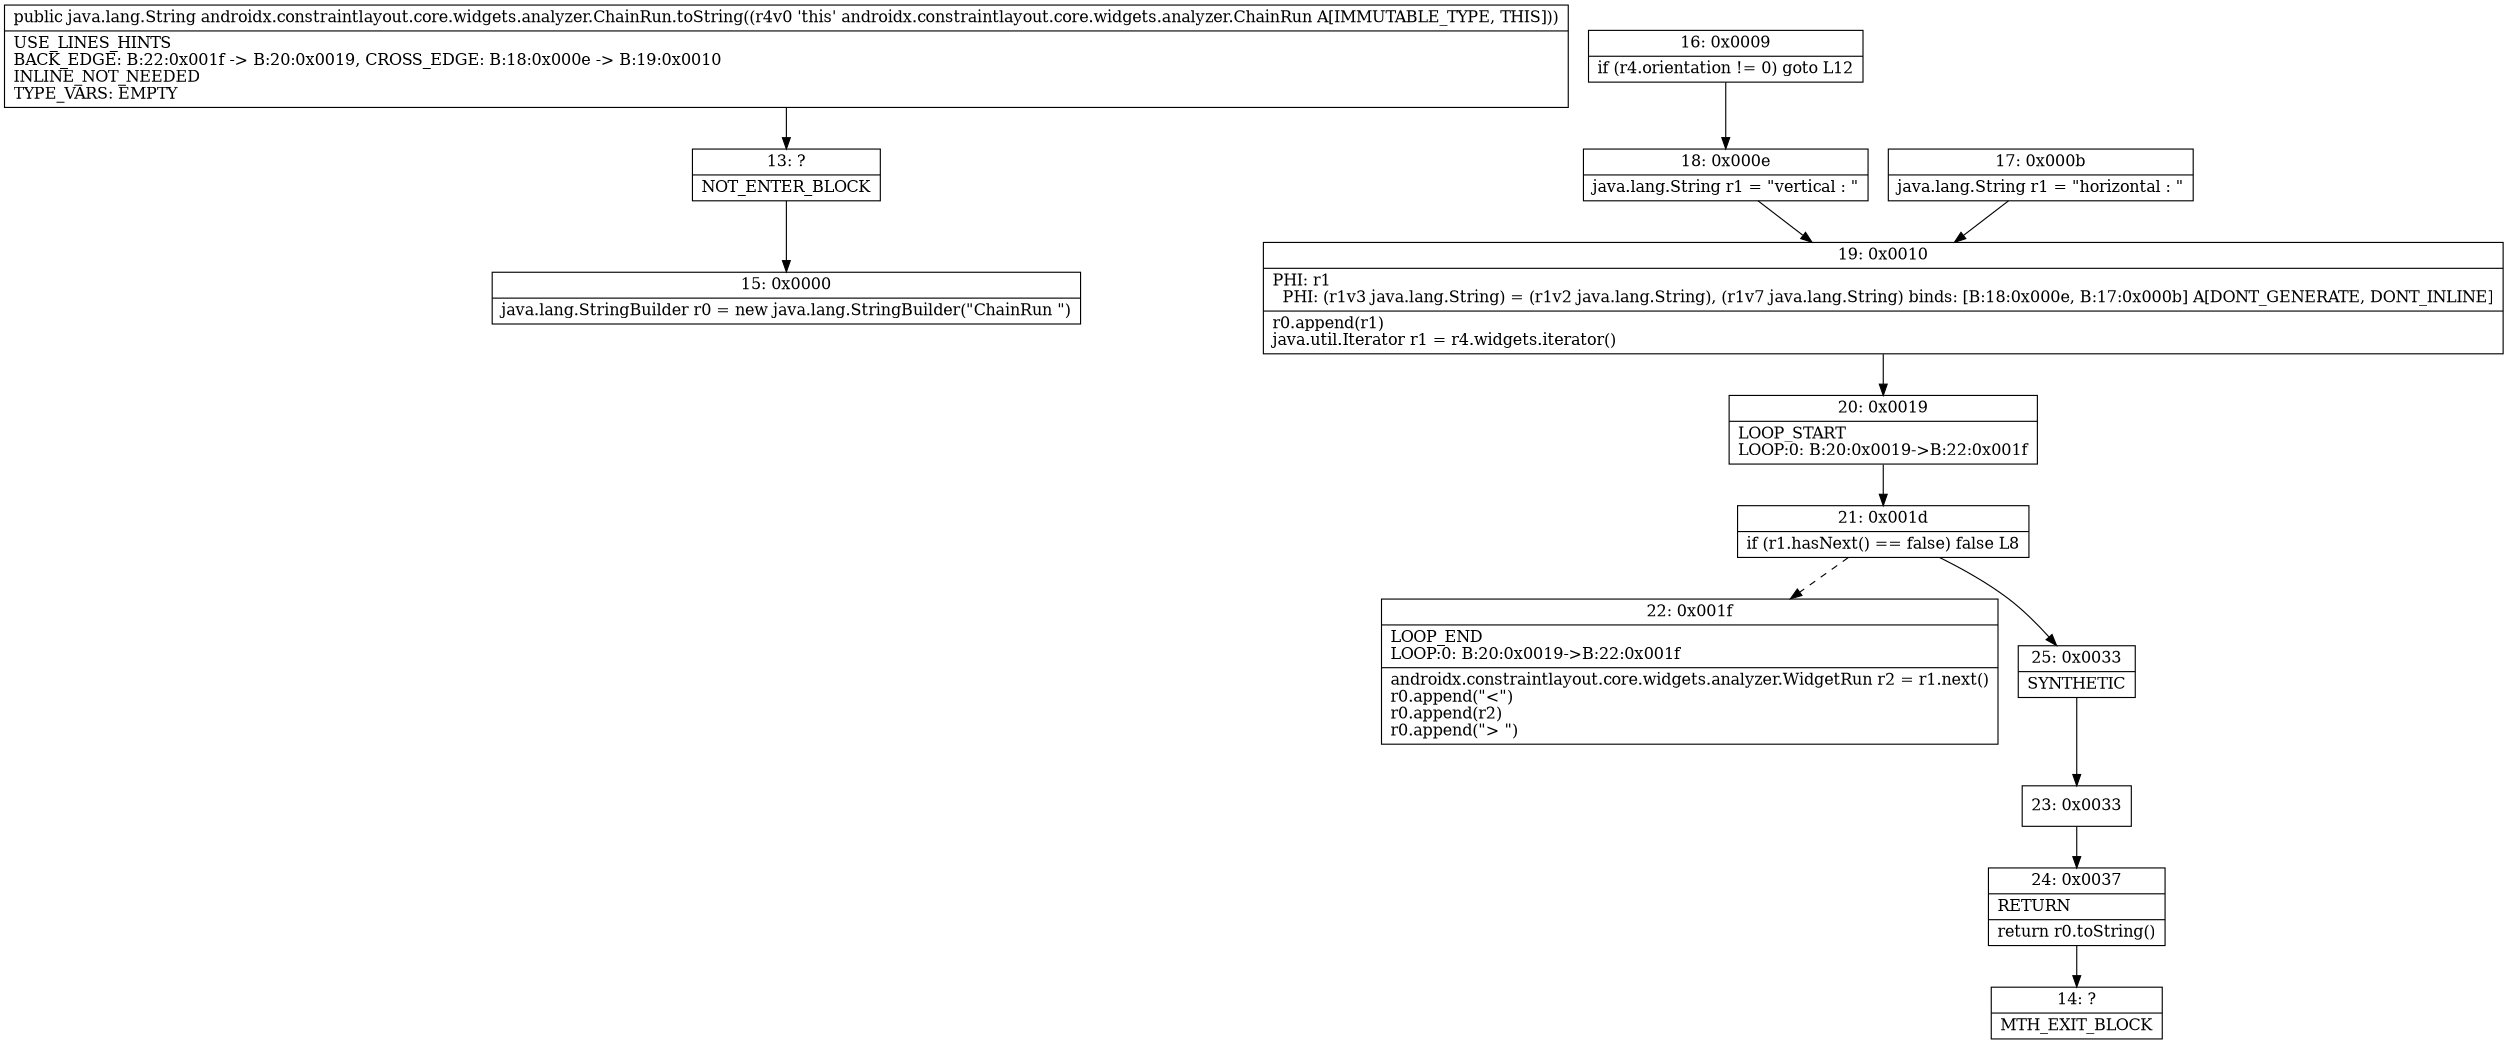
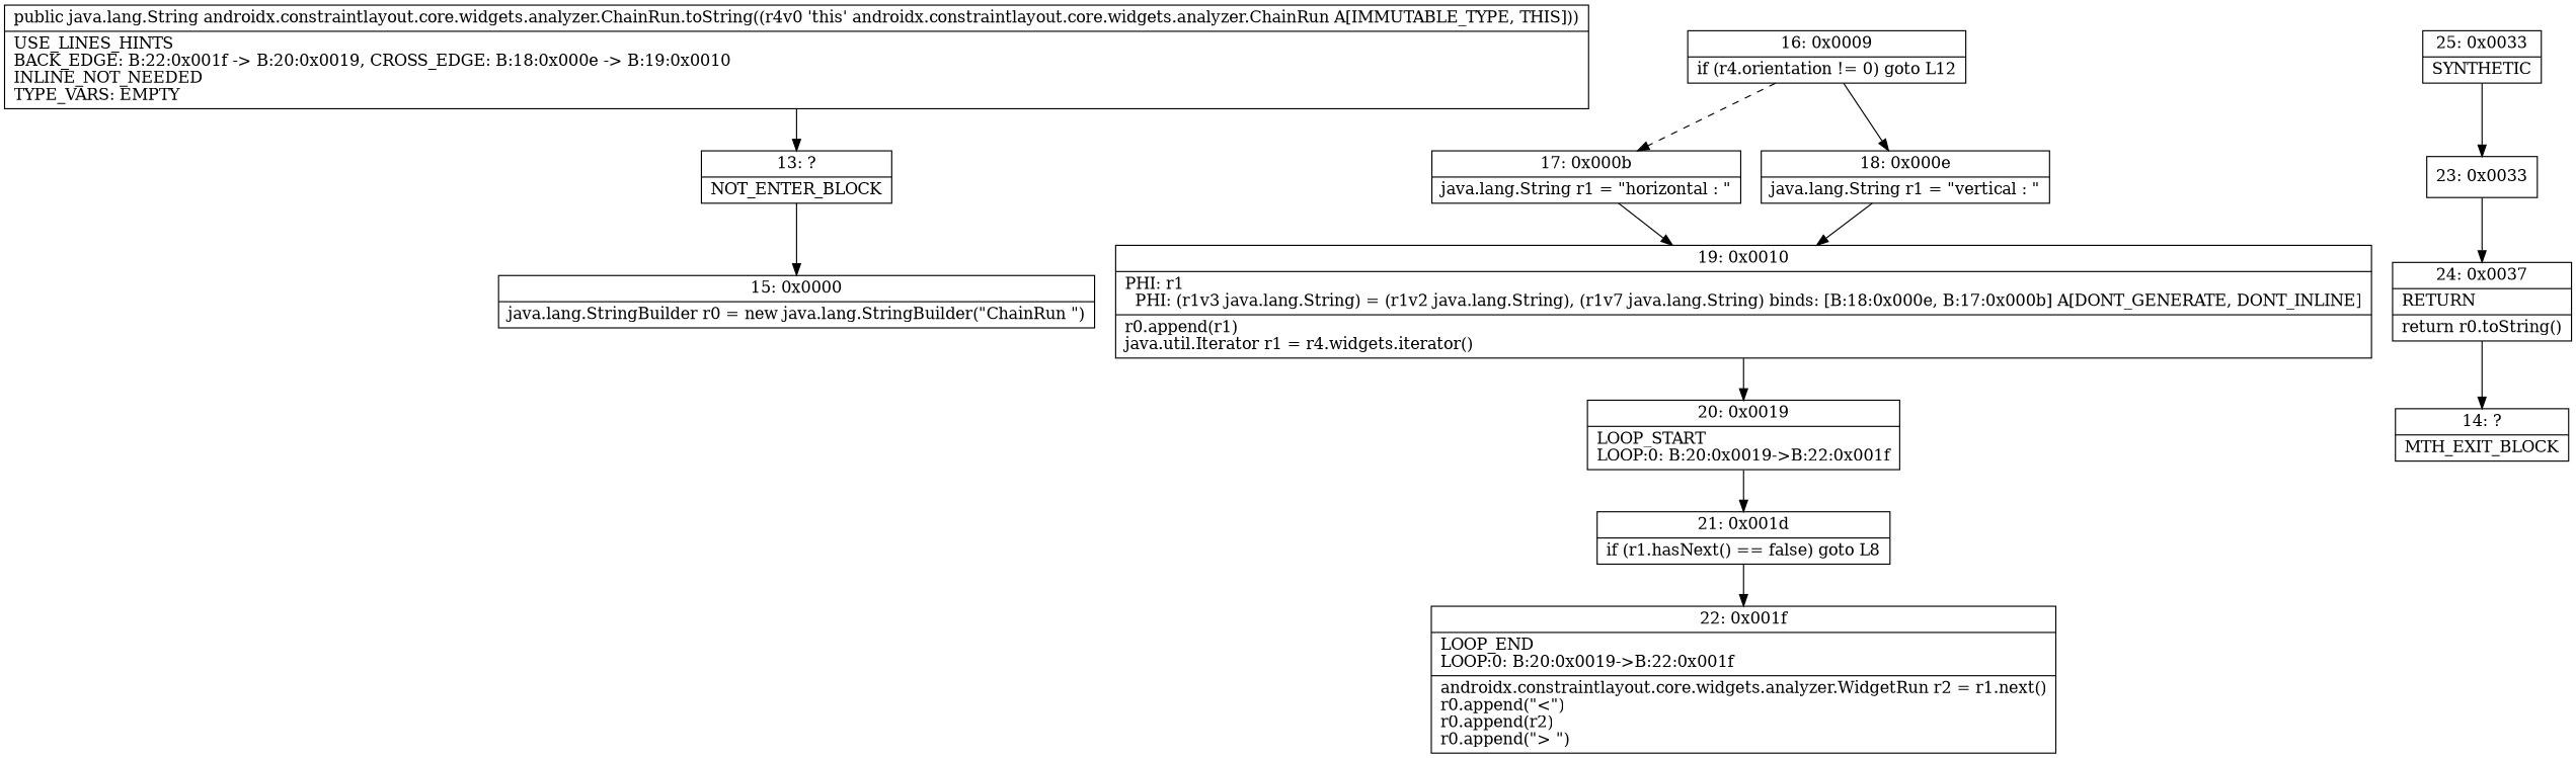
  digraph {
    node [shape=record]
    n1 [label="{13\:\ ?|NOT_ENTER_BLOCK\l}"]
    n2 [label="{15\:\ 0x0000|java.lang.StringBuilder r0 = new java.lang.StringBuilder(\"ChainRun \")\l}"]
    n3 [label="{16\:\ 0x0009|if (r4.orientation != 0) goto L12\l}"]
    n4 [label="{17\:\ 0x000b|java.lang.String r1 = \"horizontal : \"\l}"]
    n5 [label="{18\:\ 0x000e|java.lang.String r1 = \"vertical : \"\l}"]
    n6 [label="{19\:\ 0x0010|PHI: r1 \l  PHI: (r1v3 java.lang.String) = (r1v2 java.lang.String), (r1v7 java.lang.String) binds: [B:18:0x000e, B:17:0x000b] A[DONT_GENERATE, DONT_INLINE]\l|r0.append(r1)\ljava.util.Iterator r1 = r4.widgets.iterator()\l}"]
    n7 [label="{20\:\ 0x0019|LOOP_START\lLOOP:0: B:20:0x0019\-\>B:22:0x001f\l}"]
-   n8 [label="{21\:\ 0x001d|if (r1.hasNext() == false) false L8\l}"]
+   n8 [label="{21\:\ 0x001d|if (r1.hasNext() == false) goto L8\l}"]
    n9 [label="{22\:\ 0x001f|LOOP_END\lLOOP:0: B:20:0x0019\-\>B:22:0x001f\l|androidx.constraintlayout.core.widgets.analyzer.WidgetRun r2 = r1.next()\lr0.append(\"\<\")\lr0.append(r2)\lr0.append(\"\> \")\l}"]
    n10 [label="{25\:\ 0x0033|SYNTHETIC\l}"]
    n11 [label="{23\:\ 0x0033}"]
    n12 [label="{24\:\ 0x0037|RETURN\l|return r0.toString()\l}"]
    n13 [label="{14\:\ ?|MTH_EXIT_BLOCK\l}"]
    n14 [label="{public java.lang.String androidx.constraintlayout.core.widgets.analyzer.ChainRun.toString((r4v0 'this' androidx.constraintlayout.core.widgets.analyzer.ChainRun A[IMMUTABLE_TYPE, THIS]))  | USE_LINES_HINTS\lBACK_EDGE: B:22:0x001f \-\> B:20:0x0019, CROSS_EDGE: B:18:0x000e \-\> B:19:0x0010\lINLINE_NOT_NEEDED\lTYPE_VARS: EMPTY\l}"]
    n1 -> n2
+   n3 -> n4 [style=dashed]
    n3 -> n5
    n4 -> n6
    n5 -> n6
    n6 -> n7
    n7 -> n8
-   n8 -> n9 [style=dashed]
-   n8 -> n10
+   n8 -> n9 [style=solid]
    n10 -> n11
    n11 -> n12
    n12 -> n13
    n14 -> n1
  }
